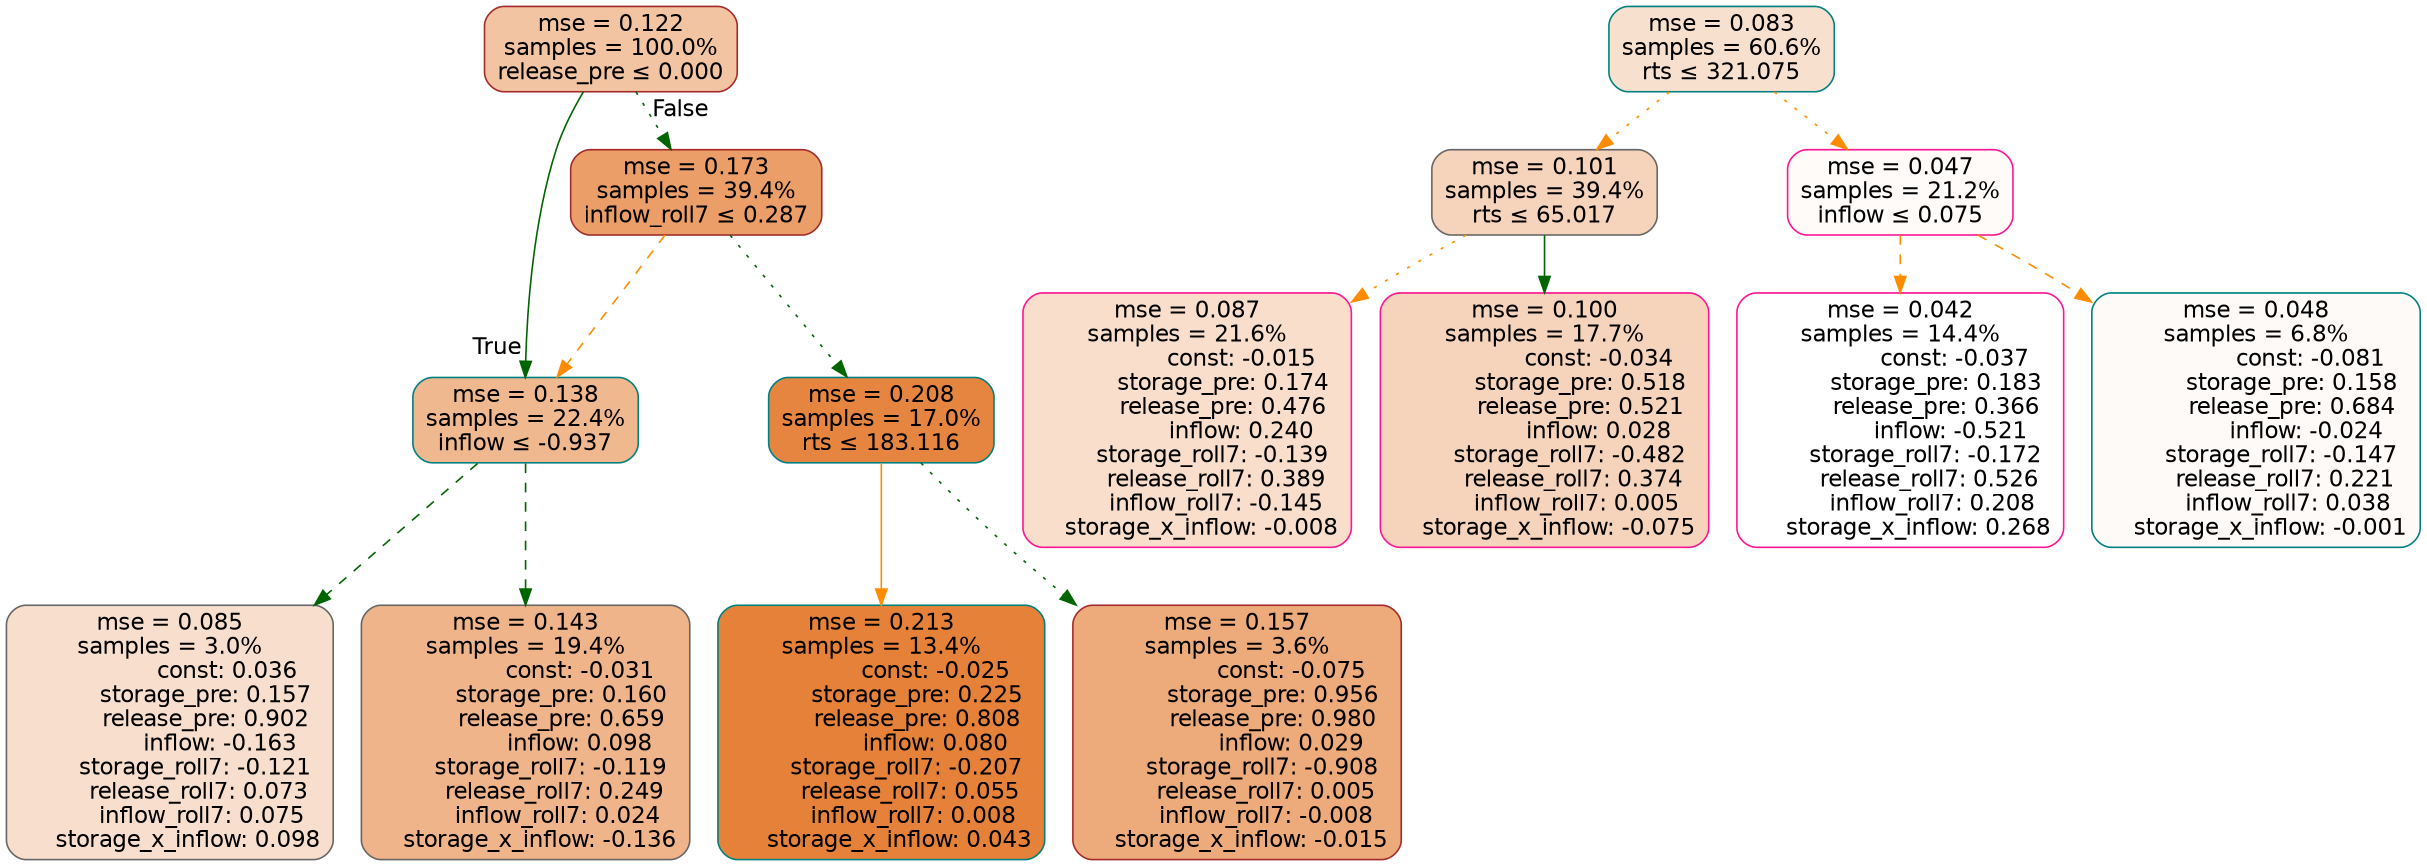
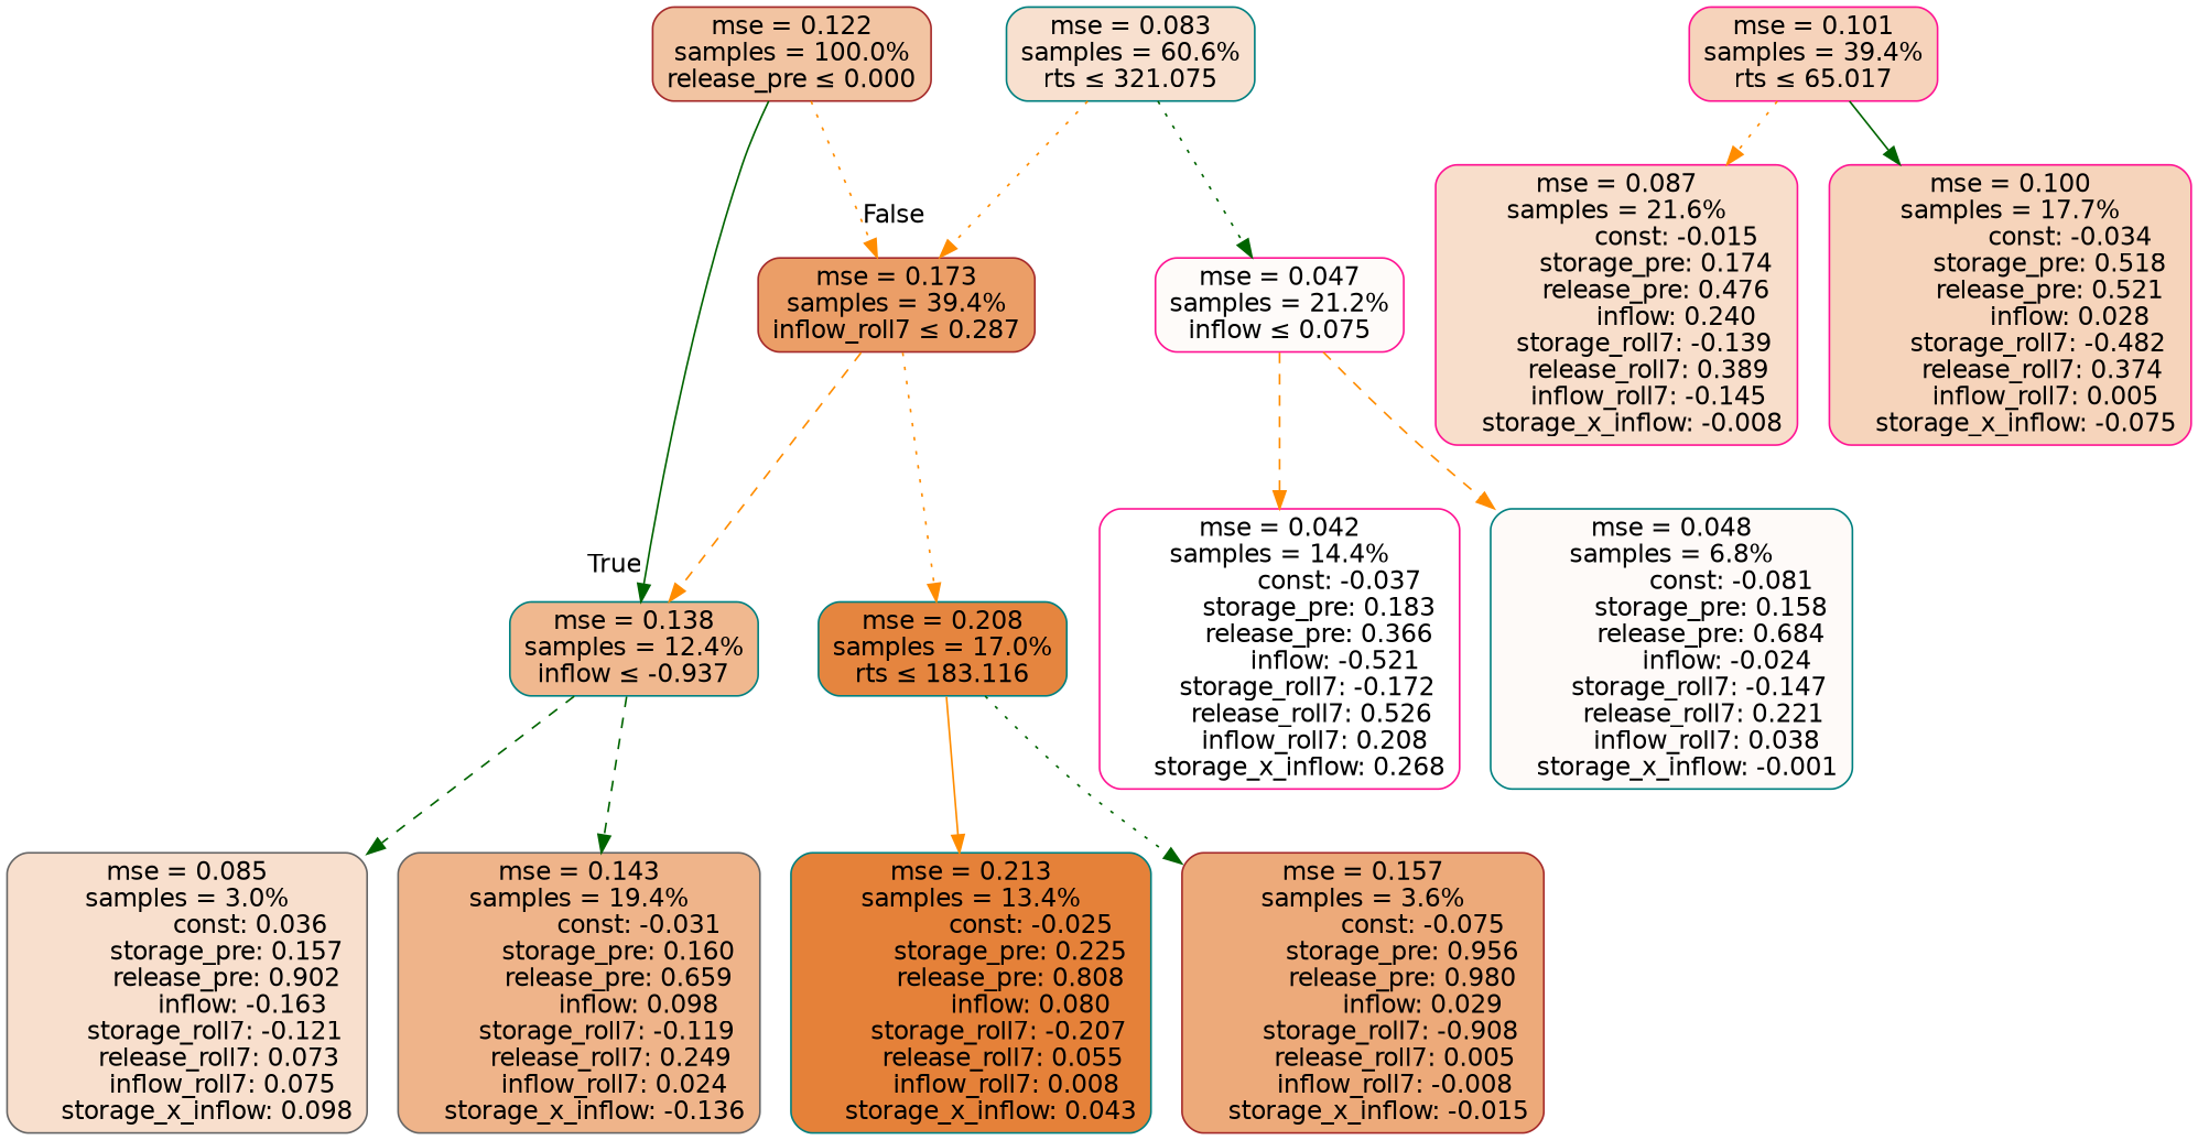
  digraph {
    fontname="DejaVu Sans"
    node [color=teal fontname="DejaVu Sans" shape=rectangle style="filled, rounded"]
    edge [color=darkorange fontname="DejaVu Sans" style=dotted]
    n1 [color=brown fillcolor="#f2c4a2" label="mse = 0.122\nsamples = 100.0%\nrelease_pre &le; 0.000"]
    n2 [color=brown fillcolor="#eb9e67" label="mse = 0.173\nsamples = 39.4%\ninflow_roll7 &le; 0.287"]
-   n3 [fillcolor="#f0b88f" label="mse = 0.138\nsamples = 22.4%\ninflow &le; -0.937"]
+   n3 [fillcolor="#f0b88f" label="mse = 0.138\nsamples = 12.4%\ninflow &le; -0.937"]
    n4 [fillcolor="#f8e0cf" label="mse = 0.083\nsamples = 60.6%\nrts &le; 321.075"]
-   n5 [color=gray40 fillcolor="#f6d3bb" label="mse = 0.101\nsamples = 39.4%\nrts &le; 65.017"]
+   n5 [color=deeppink fillcolor="#f6d3bb" label="mse = 0.101\nsamples = 39.4%\nrts &le; 65.017"]
    n6 [color=deeppink fillcolor="#fefbf9" label="mse = 0.047\nsamples = 21.2%\ninflow &le; 0.075"]
    n7 [fillcolor="#e5853f" label="mse = 0.208\nsamples = 17.0%\nrts &le; 183.116"]
    n8 [color=deeppink fillcolor="#f8decb" label="mse = 0.087\nsamples = 21.6%\n               const: -0.015\n          storage_pre: 0.174\n          release_pre: 0.476\n               inflow: 0.240\n       storage_roll7: -0.139\n        release_roll7: 0.389\n        inflow_roll7: -0.145\n    storage_x_inflow: -0.008"]
    n9 [color=deeppink fillcolor="#f6d4bb" label="mse = 0.100\nsamples = 17.7%\n               const: -0.034\n          storage_pre: 0.518\n          release_pre: 0.521\n               inflow: 0.028\n       storage_roll7: -0.482\n        release_roll7: 0.374\n         inflow_roll7: 0.005\n    storage_x_inflow: -0.075"]
    n10 [color=deeppink fillcolor="#ffffff" label="mse = 0.042\nsamples = 14.4%\n               const: -0.037\n          storage_pre: 0.183\n          release_pre: 0.366\n              inflow: -0.521\n       storage_roll7: -0.172\n        release_roll7: 0.526\n         inflow_roll7: 0.208\n     storage_x_inflow: 0.268"]
    n11 [fillcolor="#fefaf8" label="mse = 0.048\nsamples = 6.8%\n               const: -0.081\n          storage_pre: 0.158\n          release_pre: 0.684\n              inflow: -0.024\n       storage_roll7: -0.147\n        release_roll7: 0.221\n         inflow_roll7: 0.038\n    storage_x_inflow: -0.001"]
    n12 [color=gray40 fillcolor="#f8dfcd" label="mse = 0.085\nsamples = 3.0%\n                const: 0.036\n          storage_pre: 0.157\n          release_pre: 0.902\n              inflow: -0.163\n       storage_roll7: -0.121\n        release_roll7: 0.073\n         inflow_roll7: 0.075\n     storage_x_inflow: 0.098"]
    n13 [color=gray40 fillcolor="#efb48a" label="mse = 0.143\nsamples = 19.4%\n               const: -0.031\n          storage_pre: 0.160\n          release_pre: 0.659\n               inflow: 0.098\n       storage_roll7: -0.119\n        release_roll7: 0.249\n         inflow_roll7: 0.024\n    storage_x_inflow: -0.136"]
    n14 [fillcolor="#e58139" label="mse = 0.213\nsamples = 13.4%\n               const: -0.025\n          storage_pre: 0.225\n          release_pre: 0.808\n               inflow: 0.080\n       storage_roll7: -0.207\n        release_roll7: 0.055\n         inflow_roll7: 0.008\n     storage_x_inflow: 0.043"]
    n15 [color=brown fillcolor="#edaa7a" label="mse = 0.157\nsamples = 3.6%\n               const: -0.075\n          storage_pre: 0.956\n          release_pre: 0.980\n               inflow: 0.029\n       storage_roll7: -0.908\n        release_roll7: 0.005\n        inflow_roll7: -0.008\n    storage_x_inflow: -0.015"]
-   n1 -> n2 [color=darkgreen headlabel=False labelangle=-45 labeldistance=2.5]
+   n1 -> n2 [headlabel=False labelangle=-45 labeldistance=2.5]
    n1 -> n3 [color=darkgreen headlabel=True labelangle=45 labeldistance=2.5 style=solid]
    n2 -> n3 [style=dashed]
-   n2 -> n7 [color=darkgreen]
+   n2 -> n7
    n3 -> n12 [color=darkgreen style=dashed]
    n3 -> n13 [color=darkgreen style=dashed]
-   n4 -> n5
-   n4 -> n6
+   n4 -> n2
+   n4 -> n6 [color=darkgreen]
    n5 -> n8
    n5 -> n9 [color=darkgreen style=solid]
    n6 -> n10 [style=dashed]
    n6 -> n11 [style=dashed]
    n7 -> n14 [style=solid]
    n7 -> n15 [color=darkgreen]
  }
